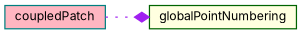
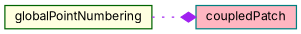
  digraph {
    rankdir=LR
    fontname=Inter
    node [fontname=Inter fontsize=10 shape=record style=filled]
    n1 [color=darkgreen fillcolor=lightyellow fontcolor=black height=0.2 label=globalPointNumbering width=0.4]
    n2 [color=teal height=0.2 label=coupledPatch width=0.4 fillcolor=lightpink]
-   n2 -> n1 [color=purple fontname=Inter fontsize=10 labelfontname=FreeSans labelfontsize=10 style=dotted arrowhead=diamond]
+   n1 -> n2 [color=purple fontname=Inter fontsize=10 labelfontname=FreeSans labelfontsize=10 style=dotted arrowhead=diamond]
  }
